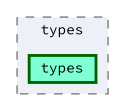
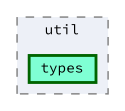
  digraph {
    compound=true
    fontname="Source Code Pro"
    n1 [color=darkgreen fillcolor=aquamarine fontname="Source Code Pro" fontsize=10 height=0.2 label=types shape=box style="filled,bold" width=0.4]
    subgraph cluster_1 {
      bgcolor="#edf0f7"
      fontsize=10
-     label=types
+     label=util
      pencolor=grey50
      style="filled,dashed"
      n1
    }
  }
